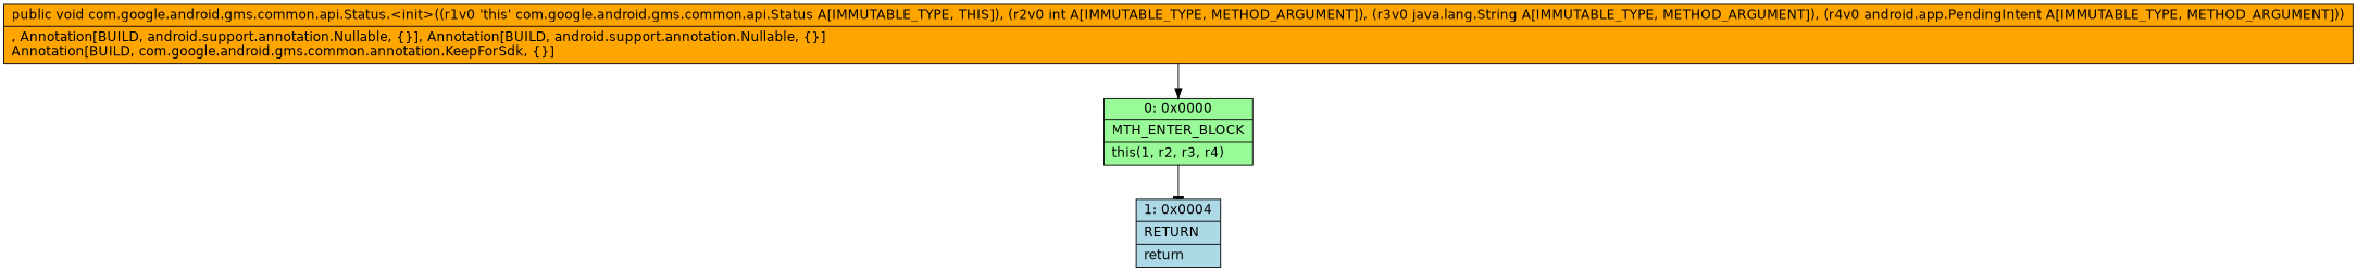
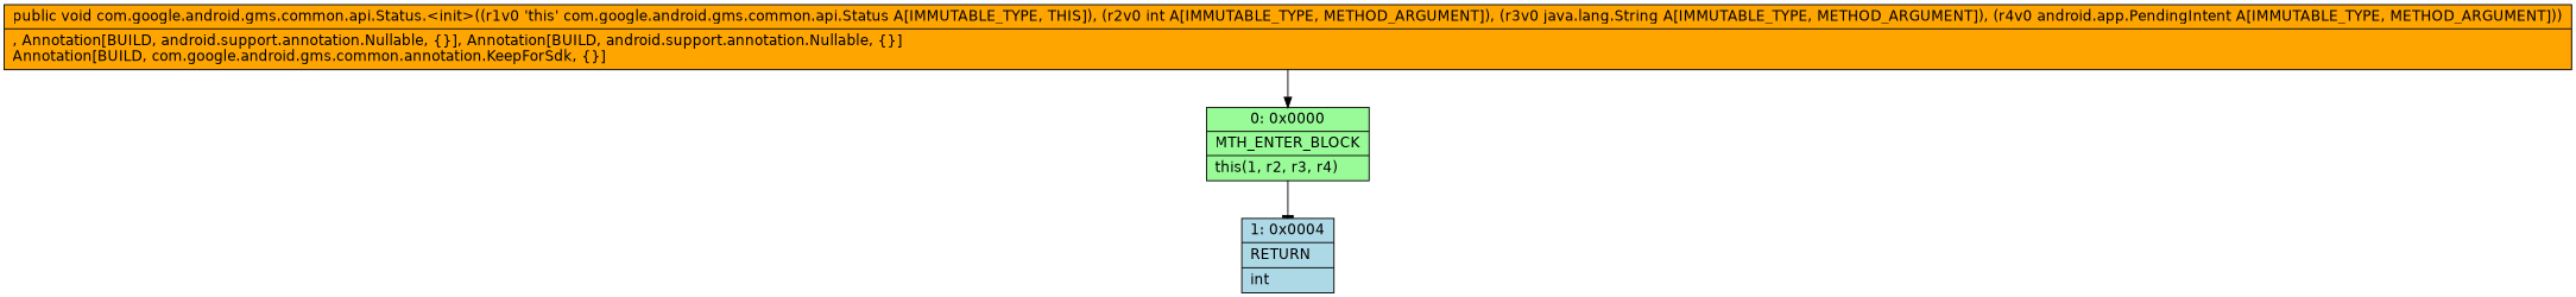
  digraph {
    fontname="DejaVu Sans"
    node [shape=record style=filled fontname="DejaVu Sans"]
    edge [fontname="DejaVu Sans"]
    n1 [label="{0\:\ 0x0000|MTH_ENTER_BLOCK\l|this(1, r2, r3, r4)\l}" fillcolor=palegreen]
-   n2 [label="{1\:\ 0x0004|RETURN\l|return\l}" fillcolor=lightblue]
+   n2 [label="{1\:\ 0x0004|RETURN\l|int\l}" fillcolor=lightblue]
    n3 [label="{public void com.google.android.gms.common.api.Status.\<init\>((r1v0 'this' com.google.android.gms.common.api.Status A[IMMUTABLE_TYPE, THIS]), (r2v0 int A[IMMUTABLE_TYPE, METHOD_ARGUMENT]), (r3v0 java.lang.String A[IMMUTABLE_TYPE, METHOD_ARGUMENT]), (r4v0 android.app.PendingIntent A[IMMUTABLE_TYPE, METHOD_ARGUMENT]))  | , Annotation[BUILD, android.support.annotation.Nullable, \{\}], Annotation[BUILD, android.support.annotation.Nullable, \{\}]\lAnnotation[BUILD, com.google.android.gms.common.annotation.KeepForSdk, \{\}]\l}" fillcolor=orange]
    n1 -> n2 [arrowhead=tee]
    n3 -> n1 [arrowhead=normal]
  }
